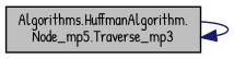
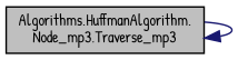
  digraph {
    rankdir=TB
    fontname="Patrick Hand"
-   n1 [color=black fillcolor=grey75 fontcolor=black fontname="Patrick Hand" fontsize=10 height=0.2 label="Algorithms.HuffmanAlgorithm.\lNode_mp5.Traverse_mp3" shape=record style=filled width=0.4]
+   n1 [color=black fillcolor=grey75 fontcolor=black fontname="Patrick Hand" fontsize=10 height=0.2 label="Algorithms.HuffmanAlgorithm.\lNode_mp3.Traverse_mp3" shape=record style=filled width=0.4]
    n1 -> n1 [color=midnightblue fontname="Patrick Hand" fontsize=10 labelfontname=Helvetica labelfontsize=10 style=solid]
  }
